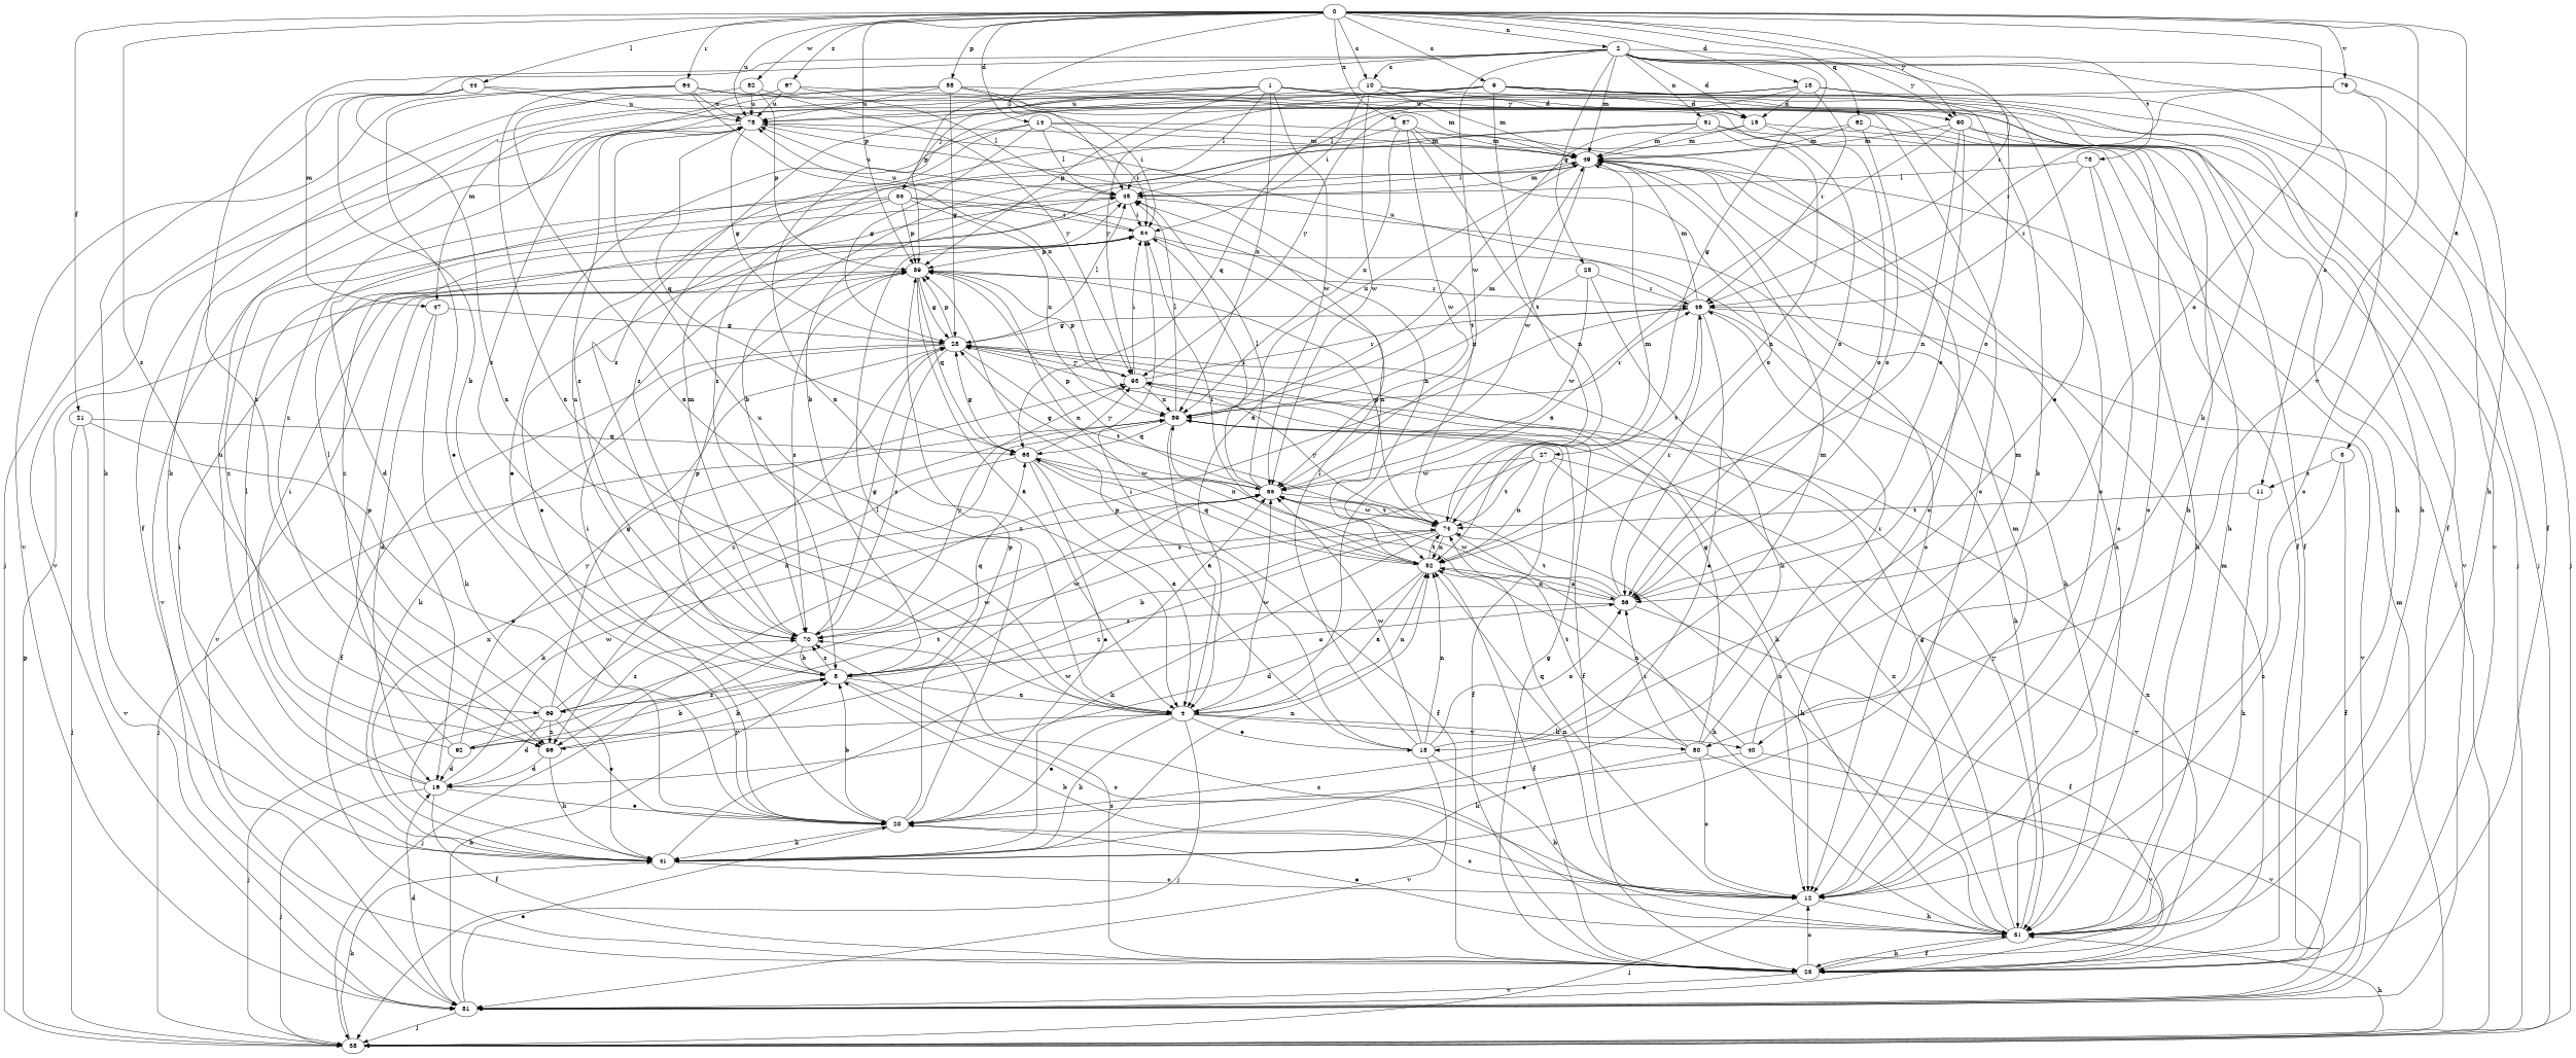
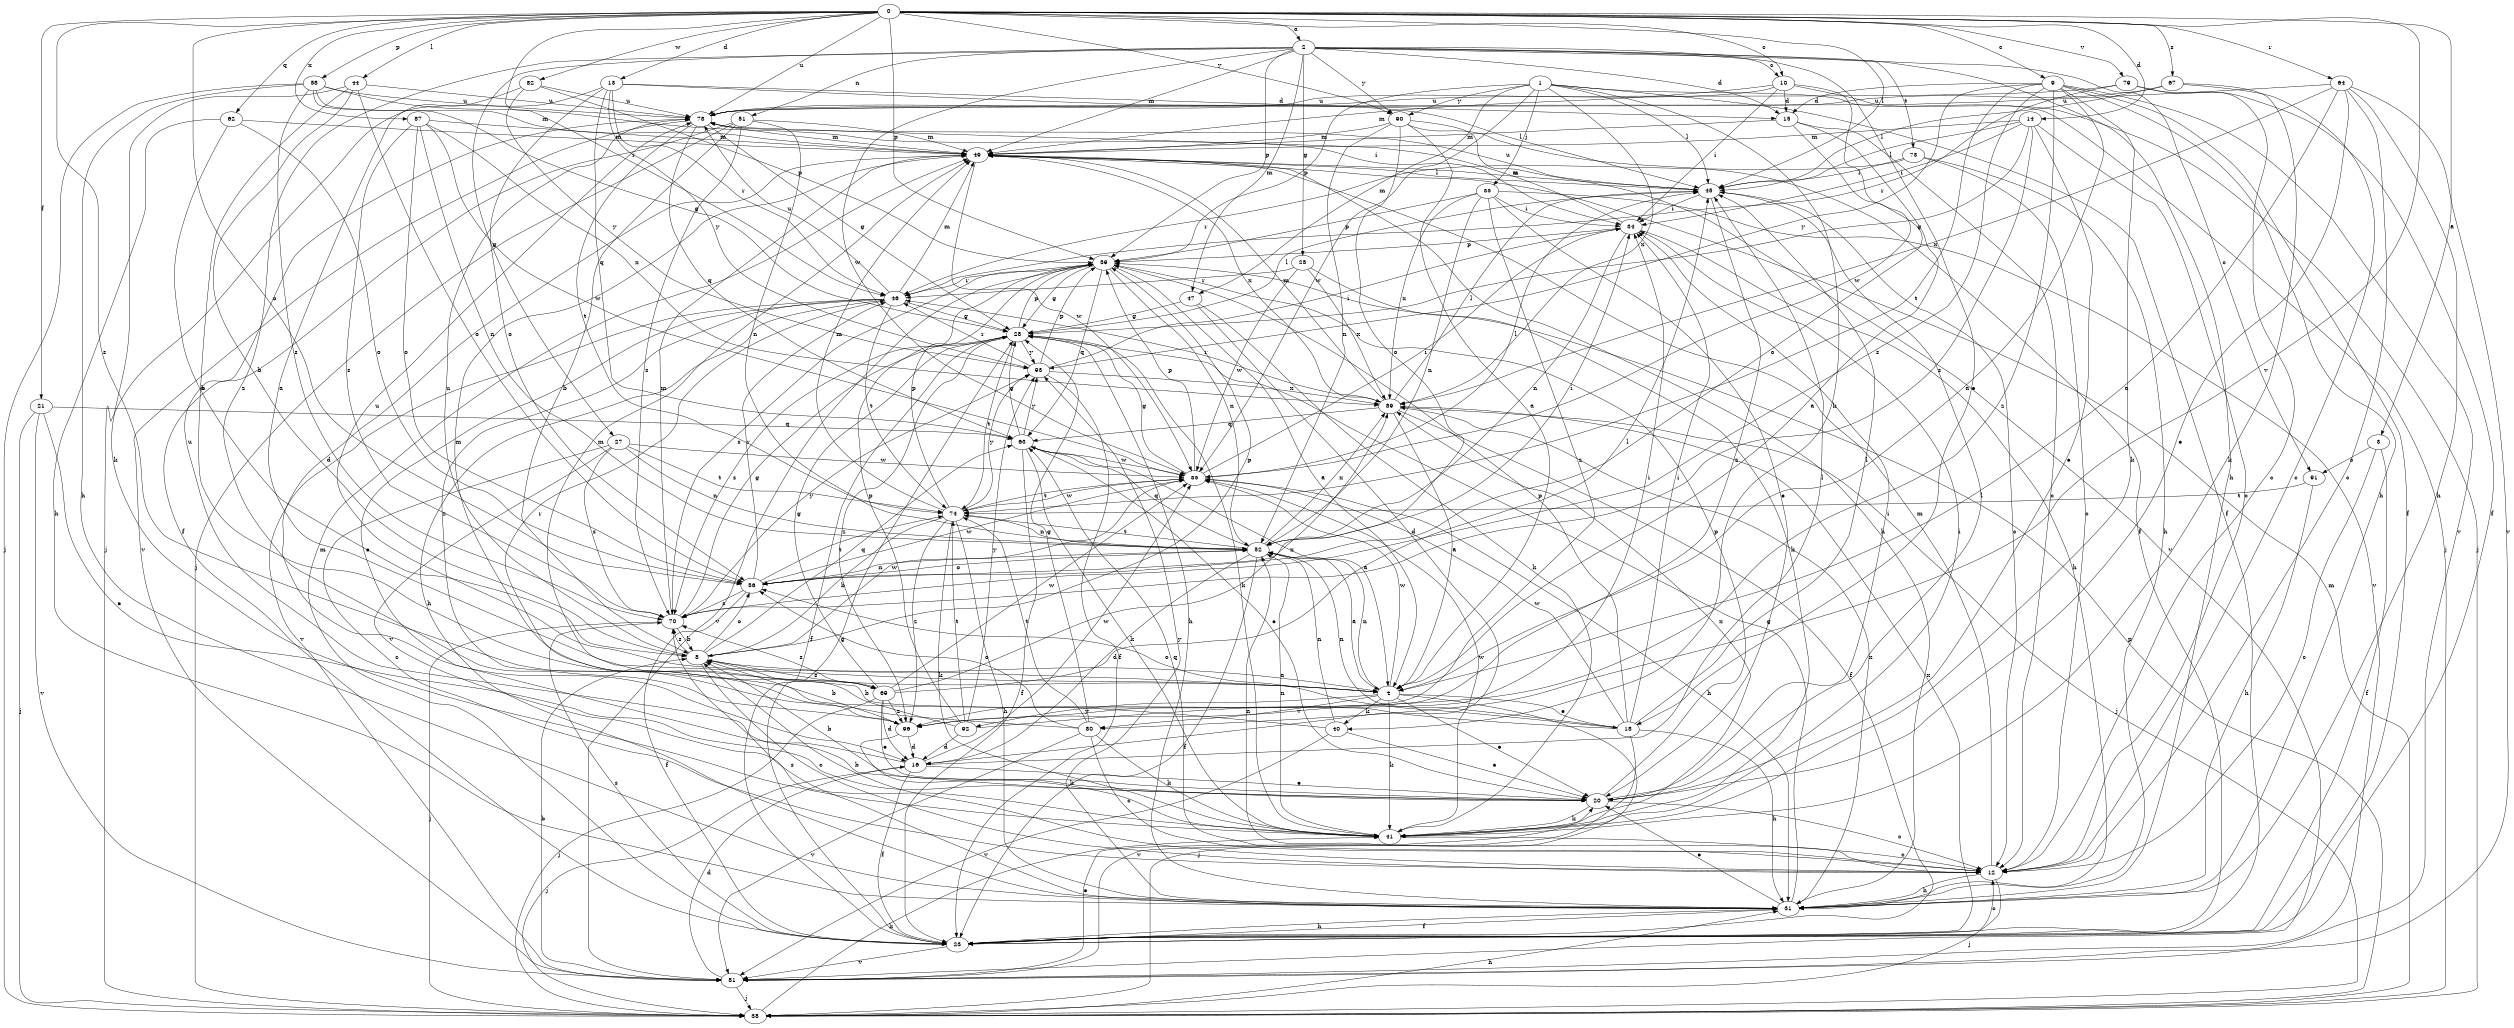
  strict digraph {
    0
    2
    3
    9
    10
    13
    14
    21
    44
    45
    56
    58
    59
    62
    64
    n16 [label=46]
    67
    69
    78
    79
    80
    82
    87
    90
    47
    85
-   11
+   11 [label=91]
    15
    18
    25
    27
    31
    49
    51
    73
    96
    23
    12
    4
    41
    70
    74
    81
    93
    38
    34
    63
    20
    28
    8
    52
    89
    16
    1
    35
    40
    92
    0 -> 2 [label=a]
    0 -> 3 [label=a]
    0 -> 9 [label=c]
    0 -> 10 [label=c]
    0 -> 13 [label=d]
    0 -> 14 [label=d]
    0 -> 21 [label=f]
    0 -> 44 [label=l]
    0 -> 45 [label=l]
    0 -> 56 [label=o]
    0 -> 58 [label=p]
    0 -> 59 [label=p]
    0 -> 62 [label=q]
    0 -> 64 [label=r]
    0 -> n16 [label=r]
    0 -> 67 [label=s]
    0 -> 69 [label=s]
    0 -> 78 [label=u]
    0 -> 79 [label=v]
    0 -> 80 [label=v]
    0 -> 82 [label=w]
    0 -> 87 [label=x]
    0 -> 90 [label=y]
    2 -> 10 [label=c]
    2 -> 59 [label=p]
    2 -> 90 [label=y]
    2 -> 47 [label=m]
    2 -> 85 [label=w]
    2 -> 11 [label=c]
    2 -> 15 [label=d]
    2 -> 18 [label=e]
    2 -> 25 [label=g]
    2 -> 27 [label=g]
    2 -> 31 [label=h]
    2 -> 49 [label=m]
    2 -> 51 [label=n]
    2 -> 73 [label=t]
    2 -> 96 [label=z]
    3 -> 11 [label=c]
    3 -> 23 [label=f]
    3 -> 12 [label=c]
    9 -> 15 [label=d]
    9 -> 31 [label=h]
    9 -> 96 [label=z]
    9 -> 23 [label=f]
    9 -> 4 [label=a]
    9 -> 41 [label=k]
    9 -> 70 [label=s]
    9 -> 74 [label=t]
    9 -> 81 [label=v]
    9 -> 93 [label=y]
    10 -> 78 [label=u]
    10 -> 85 [label=w]
    10 -> 15 [label=d]
    10 -> 49 [label=m]
    10 -> 38 [label=j]
    10 -> 34 [label=i]
    13 -> 45 [label=l]
    13 -> 56 [label=o]
    13 -> n16 [label=r]
    13 -> 15 [label=d]
    13 -> 93 [label=y]
    13 -> 38 [label=j]
    13 -> 63 [label=q]
    14 -> 45 [label=l]
    14 -> 49 [label=m]
    14 -> 12 [label=c]
    14 -> 70 [label=s]
    14 -> 34 [label=i]
    14 -> 20 [label=e]
    14 -> 28 [label=g]
    21 -> 81 [label=v]
    21 -> 38 [label=j]
    21 -> 63 [label=q]
    21 -> 20 [label=e]
    44 -> 56 [label=o]
    44 -> 78 [label=u]
    44 -> 4 [label=a]
    44 -> 41 [label=k]
    44 -> 8 [label=b]
    45 -> 78 [label=u]
    45 -> 49 [label=m]
    45 -> 96 [label=z]
    45 -> 12 [label=c]
    45 -> 34 [label=i]
    56 -> n16 [label=r]
    56 -> 85 [label=w]
    56 -> 23 [label=f]
    56 -> 70 [label=s]
    56 -> 74 [label=t]
    56 -> 52 [label=n]
    58 -> 78 [label=u]
    58 -> 31 [label=h]
    58 -> 49 [label=m]
    58 -> 70 [label=s]
    58 -> 38 [label=j]
    58 -> 34 [label=i]
    58 -> 28 [label=g]
    59 -> n16 [label=r]
    59 -> 4 [label=a]
    59 -> 70 [label=s]
    59 -> 81 [label=v]
    59 -> 63 [label=q]
    59 -> 28 [label=g]
    59 -> 52 [label=n]
    62 -> 56 [label=o]
    62 -> 31 [label=h]
    62 -> 49 [label=m]
    62 -> 8 [label=b]
    64 -> 78 [label=u]
    64 -> 31 [label=h]
    64 -> 12 [label=c]
    64 -> 4 [label=a]
    64 -> 81 [label=v]
    64 -> 20 [label=e]
    64 -> 89 [label=x]
    n16 -> 78 [label=u]
    n16 -> 31 [label=h]
    n16 -> 49 [label=m]
    n16 -> 96 [label=z]
    n16 -> 74 [label=t]
    n16 -> 81 [label=v]
    n16 -> 20 [label=e]
    n16 -> 28 [label=g]
    67 -> 45 [label=l]
    67 -> 78 [label=u]
    67 -> 12 [label=c]
    67 -> 41 [label=k]
    69 -> 45 [label=l]
    69 -> 85 [label=w]
    69 -> 96 [label=z]
    69 -> 70 [label=s]
    69 -> 38 [label=j]
    69 -> 20 [label=e]
    69 -> 28 [label=g]
    69 -> 89 [label=x]
    69 -> 16 [label=d]
    78 -> 49 [label=m]
    78 -> 74 [label=t]
    78 -> 81 [label=v]
    78 -> 63 [label=q]
    78 -> 28 [label=g]
    79 -> n16 [label=r]
    79 -> 78 [label=u]
    79 -> 23 [label=f]
    79 -> 12 [label=c]
-   80 -> 56 [label=r]
+   80 -> 56 [label=o]
    80 -> n16 [label=r]
    80 -> 12 [label=c]
    80 -> 41 [label=k]
    80 -> 74 [label=t]
    80 -> 81 [label=v]
    80 -> 28 [label=g]
    82 -> 59 [label=p]
    82 -> 78 [label=u]
    82 -> 4 [label=a]
    82 -> 93 [label=y]
    87 -> 56 [label=o]
    87 -> 85 [label=w]
    87 -> 49 [label=m]
    87 -> 70 [label=s]
    87 -> 52 [label=n]
    87 -> 89 [label=x]
    90 -> 56 [label=o]
    90 -> 49 [label=m]
    90 -> 23 [label=f]
    90 -> 4 [label=a]
    90 -> 81 [label=v]
    90 -> 52 [label=n]
    47 -> 41 [label=k]
    47 -> 28 [label=g]
    47 -> 16 [label=d]
    85 -> 45 [label=l]
    85 -> 59 [label=p]
    85 -> 31 [label=h]
    85 -> 74 [label=t]
    85 -> 34 [label=i]
    85 -> 28 [label=g]
    11 -> 31 [label=h]
    11 -> 74 [label=t]
    15 -> 56 [label=o]
    15 -> 49 [label=m]
    15 -> 12 [label=c]
    15 -> 4 [label=a]
    18 -> 45 [label=l]
    18 -> 56 [label=o]
    18 -> 59 [label=p]
    18 -> 85 [label=w]
    18 -> 31 [label=h]
    18 -> 49 [label=m]
    18 -> 81 [label=v]
    18 -> 34 [label=i]
    18 -> 52 [label=n]
    25 -> n16 [label=r]
    25 -> 85 [label=w]
    25 -> 41 [label=k]
    25 -> 89 [label=x]
    27 -> 85 [label=w]
    27 -> 12 [label=c]
    27 -> 70 [label=s]
    27 -> 74 [label=t]
-   27 -> 81 [label=v]
+   27 -> 41 [label=v]
    27 -> 52 [label=n]
    31 -> 23 [label=f]
    31 -> 70 [label=s]
    31 -> 93 [label=y]
    31 -> 20 [label=e]
    31 -> 28 [label=g]
    31 -> 89 [label=x]
    49 -> 45 [label=l]
    49 -> 85 [label=w]
    49 -> 31 [label=h]
    49 -> 89 [label=x]
    49 -> 16 [label=d]
    51 -> 49 [label=m]
    51 -> 23 [label=f]
    51 -> 70 [label=s]
    51 -> 38 [label=j]
    51 -> 8 [label=b]
    51 -> 52 [label=n]
    73 -> 45 [label=l]
    73 -> n16 [label=r]
    73 -> 31 [label=h]
    73 -> 12 [label=c]
    96 -> 41 [label=k]
    96 -> 8 [label=b]
    96 -> 16 [label=d]
    23 -> 31 [label=h]
    23 -> 49 [label=m]
    23 -> 12 [label=c]
    23 -> 70 [label=s]
    23 -> 81 [label=v]
    23 -> 28 [label=g]
    23 -> 89 [label=x]
    12 -> 31 [label=h]
    12 -> 49 [label=m]
    12 -> 38 [label=j]
    12 -> 63 [label=q]
    12 -> 8 [label=b]
    12 -> 52 [label=n]
    4 -> 78 [label=u]
    4 -> 80 [label=v]
    4 -> 85 [label=w]
    4 -> 18 [label=e]
    4 -> 41 [label=k]
    4 -> 38 [label=j]
    4 -> 20 [label=e]
    4 -> 52 [label=n]
    4 -> 40 [label=k]
    4 -> 92 [label=y]
    41 -> 85 [label=w]
    41 -> 12 [label=c]
    41 -> 34 [label=i]
    41 -> 52 [label=n]
    41 -> 89 [label=x]
    70 -> 49 [label=m]
    70 -> 93 [label=y]
    70 -> 38 [label=j]
    70 -> 28 [label=g]
    70 -> 8 [label=b]
    74 -> 59 [label=p]
    74 -> 85 [label=w]
    74 -> 31 [label=h]
    74 -> 49 [label=m]
    74 -> 96 [label=z]
    74 -> 41 [label=k]
    74 -> 93 [label=y]
    74 -> 8 [label=b]
    74 -> 52 [label=n]
    81 -> 38 [label=j]
    81 -> 20 [label=e]
    81 -> 8 [label=b]
    81 -> 16 [label=d]
    93 -> 59 [label=p]
    93 -> n16 [label=r]
    93 -> 23 [label=f]
    93 -> 34 [label=i]
    93 -> 89 [label=x]
    38 -> 59 [label=p]
    38 -> 31 [label=h]
    38 -> 49 [label=m]
    38 -> 41 [label=k]
    34 -> 59 [label=p]
    34 -> 78 [label=u]
    34 -> 31 [label=h]
    34 -> 52 [label=n]
    63 -> 85 [label=w]
    63 -> 23 [label=f]
    63 -> 4 [label=a]
    63 -> 41 [label=k]
    63 -> 93 [label=y]
    63 -> 20 [label=e]
    63 -> 28 [label=g]
    20 -> 45 [label=l]
    20 -> 59 [label=p]
    20 -> 12 [label=c]
    20 -> 41 [label=k]
    20 -> 34 [label=i]
    20 -> 8 [label=b]
    28 -> 45 [label=l]
    28 -> 59 [label=p]
    28 -> 31 [label=h]
    28 -> 96 [label=z]
    28 -> 23 [label=f]
    28 -> 41 [label=k]
    28 -> 70 [label=s]
    28 -> 74 [label=t]
    28 -> 93 [label=y]
    8 -> 56 [label=o]
    8 -> 59 [label=p]
    8 -> 69 [label=s]
    8 -> 78 [label=u]
    8 -> 85 [label=w]
    8 -> 12 [label=c]
    8 -> 4 [label=a]
    8 -> 70 [label=s]
    8 -> 63 [label=q]
    52 -> 56 [label=o]
    52 -> 23 [label=f]
    52 -> 4 [label=a]
    52 -> 74 [label=t]
    52 -> 34 [label=i]
    52 -> 63 [label=q]
    52 -> 89 [label=x]
    52 -> 16 [label=d]
    89 -> 45 [label=l]
    89 -> n16 [label=r]
    89 -> 49 [label=m]
    89 -> 23 [label=f]
    89 -> 4 [label=a]
    89 -> 38 [label=j]
    89 -> 63 [label=q]
    16 -> 45 [label=l]
    16 -> 78 [label=u]
    16 -> 85 [label=w]
    16 -> 23 [label=f]
    16 -> 38 [label=j]
    16 -> 20 [label=e]
    1 -> 45 [label=l]
    1 -> 59 [label=p]
    1 -> 90 [label=y]
    1 -> 47 [label=m]
    1 -> 85 [label=w]
    1 -> 23 [label=f]
    1 -> 38 [label=j]
    1 -> 89 [label=x]
    1 -> 35 [label=j]
    1 -> 40 [label=k]
    35 -> 59 [label=p]
    35 -> 96 [label=z]
    35 -> 81 [label=v]
    35 -> 34 [label=i]
    35 -> 20 [label=e]
    35 -> 52 [label=n]
    35 -> 89 [label=x]
    40 -> 49 [label=m]
    40 -> 81 [label=v]
    40 -> 20 [label=e]
    40 -> 52 [label=n]
    92 -> 59 [label=p]
    92 -> 74 [label=t]
    92 -> 93 [label=y]
    92 -> 34 [label=i]
    92 -> 8 [label=b]
    92 -> 16 [label=d]
  }
